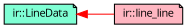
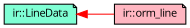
  digraph {
    rankdir=LR
    fontname="Open Sans"
    node [color=black fontname="Open Sans" fontsize=10 shape=note style=filled]
    n1 [fillcolor=aquamarine height=0.2 label="ir::LineData" width=0.4]
-   n2 [fillcolor=lightpink height=0.2 label="ir::line_line" width=0.4]
+   n2 [fillcolor=lightpink height=0.2 label="ir::orm_line" width=0.4]
    n1 -> n2 [color=red dir=back fontname="Open Sans" fontsize=10 labelfontname=Helvetica labelfontsize=10 style=solid]
  }
